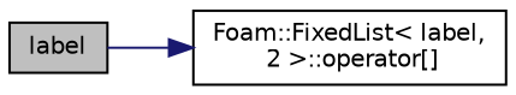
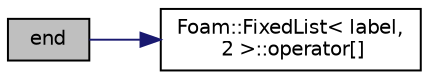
  digraph {
    rankdir=LR
    node [color=black fontname=Helvetica fontsize=10 shape=record]
-   n1 [fillcolor=grey75 fontcolor=black height=0.2 label=label style=filled width=0.4]
+   n1 [fillcolor=grey75 fontcolor=black height=0.2 label=end style=filled width=0.4]
    n2 [height=0.2 label="Foam::FixedList\< label,\l 2 \>::operator[]" width=0.4]
    n1 -> n2 [color=midnightblue fontname=Helvetica fontsize=10 labelfontname=Helvetica labelfontsize=10 style=solid]
  }
